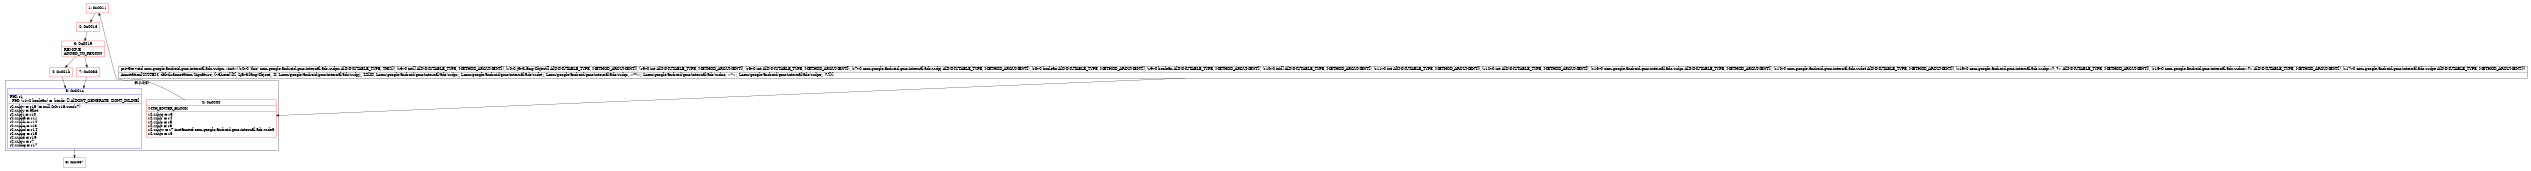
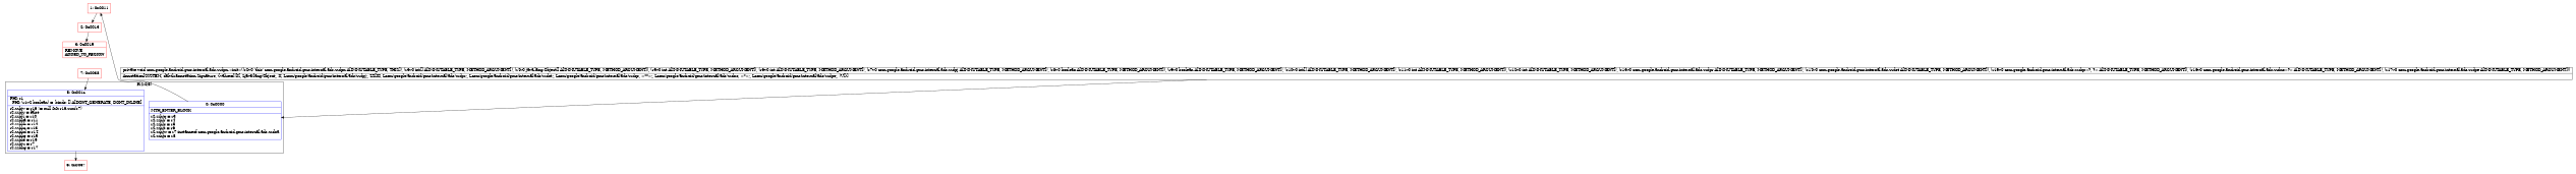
  digraph {
    node [color=red shape=record]
-   n1 [label="{0\:\ 0x0000|MTH_ENTER_BLOCK\l|r2.zzhjq = r3\lr2.zzhjr = r4\lr2.zzhjs = r5\lr2.zzhjt = r6\lr2.zzhjw = r7 instanceof com.google.android.gms.internal.ads.zzdoa\lr2.zzhjx = r8\l}"]
+   n1 [color=blue label="{0\:\ 0x0000|MTH_ENTER_BLOCK\l|r2.zzhjq = r3\lr2.zzhjr = r4\lr2.zzhjs = r5\lr2.zzhjt = r6\lr2.zzhjw = r7 instanceof com.google.android.gms.internal.ads.zzdoa\lr2.zzhjx = r8\l}"]
    n2 [color=blue label="{5\:\ 0x001c|PHI: r1 \l  PHI: (r1v2 boolean) =  binds: [] A[DONT_GENERATE, DONT_INLINE]\l|r2.zzhjv = r16 != null && r16.zzm(r7)\lr2.zzhjy = false\lr2.zzhjz = r10\lr2.zzhka = r11\lr2.zzhkb = r12\lr2.zzhkc = r13\lr2.zzhkd = r14\lr2.zzhke = r15\lr2.zzhkf = r16\lr2.zzhju = r7\lr2.zzhkg = r17\l}"]
    n3 [label="{1\:\ 0x0011}"]
    n4 [label="{6\:\ 0x0037}"]
    n5 [label="{2\:\ 0x0013}"]
    n6 [label="{3\:\ 0x0019|REMOVE\lADDED_TO_REGION\l}"]
    n7 [label="{7\:\ 0x0038}"]
-   n8 [label="{4\:\ 0x001b}"]
    n9 [label="{private void com.google.android.gms.internal.ads.zzdpn.\<init\>((r2v0 'this' com.google.android.gms.internal.ads.zzdpn A[IMMUTABLE_TYPE, THIS]), (r3v0 int[] A[IMMUTABLE_TYPE, METHOD_ARGUMENT]), (r4v0 java.lang.Object[] A[IMMUTABLE_TYPE, METHOD_ARGUMENT]), (r5v0 int A[IMMUTABLE_TYPE, METHOD_ARGUMENT]), (r6v0 int A[IMMUTABLE_TYPE, METHOD_ARGUMENT]), (r7v0 com.google.android.gms.internal.ads.zzdpj A[IMMUTABLE_TYPE, METHOD_ARGUMENT]), (r8v0 boolean A[IMMUTABLE_TYPE, METHOD_ARGUMENT]), (r9v0 boolean A[IMMUTABLE_TYPE, METHOD_ARGUMENT]), (r10v0 int[] A[IMMUTABLE_TYPE, METHOD_ARGUMENT]), (r11v0 int A[IMMUTABLE_TYPE, METHOD_ARGUMENT]), (r12v0 int A[IMMUTABLE_TYPE, METHOD_ARGUMENT]), (r13v0 com.google.android.gms.internal.ads.zzdpr A[IMMUTABLE_TYPE, METHOD_ARGUMENT]), (r14v0 com.google.android.gms.internal.ads.zzdot A[IMMUTABLE_TYPE, METHOD_ARGUMENT]), (r15v0 com.google.android.gms.internal.ads.zzdqs\<?, ?\> A[IMMUTABLE_TYPE, METHOD_ARGUMENT]), (r16v0 com.google.android.gms.internal.ads.zzdno\<?\> A[IMMUTABLE_TYPE, METHOD_ARGUMENT]), (r17v0 com.google.android.gms.internal.ads.zzdpe A[IMMUTABLE_TYPE, METHOD_ARGUMENT]))  | Annotation[SYSTEM, dalvik.annotation.Signature, \{value=[([I[, Ljava\/lang\/Object;, II, Lcom\/google\/android\/gms\/internal\/ads\/zzdpj;, ZZ[III, Lcom\/google\/android\/gms\/internal\/ads\/zzdpr;, Lcom\/google\/android\/gms\/internal\/ads\/zzdot;, Lcom\/google\/android\/gms\/internal\/ads\/zzdqs, \<**\>;, Lcom\/google\/android\/gms\/internal\/ads\/zzdno, \<*\>;, Lcom\/google\/android\/gms\/internal\/ads\/zzdpe;, )V]\}]\l}" color=""]
    subgraph cluster_1 {
      label="R(2:0|5)"
      n1
      n2
    }
    n1 -> n3
    n2 -> n4
    n3 -> n5
    n5 -> n6
-   n6 -> n7
-   n6 -> n8
    n7 -> n2
-   n8 -> n2
    n9 -> n1
  }
